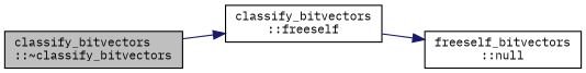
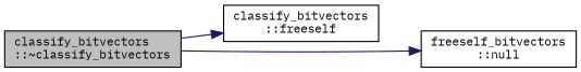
  digraph {
    fontname="IBM Plex Mono"
    rankdir=LR
    node [color=black fillcolor=white fontname="IBM Plex Mono" fontsize=10 shape=record style=filled]
    edge [color=midnightblue fontname="IBM Plex Mono" fontsize=10 labelfontname=Helvetica labelfontsize=10 style=solid]
    n1 [fillcolor=grey75 fontcolor=black height=0.2 label="classify_bitvectors\l::~classify_bitvectors" width=0.4]
    n2 [height=0.2 label="classify_bitvectors\l::freeself" width=0.4]
    n3 [height=0.2 label="freeself_bitvectors\l::null" width=0.4]
    n1 -> n2
-   n2 -> n3
+   n1 -> n3
  }
